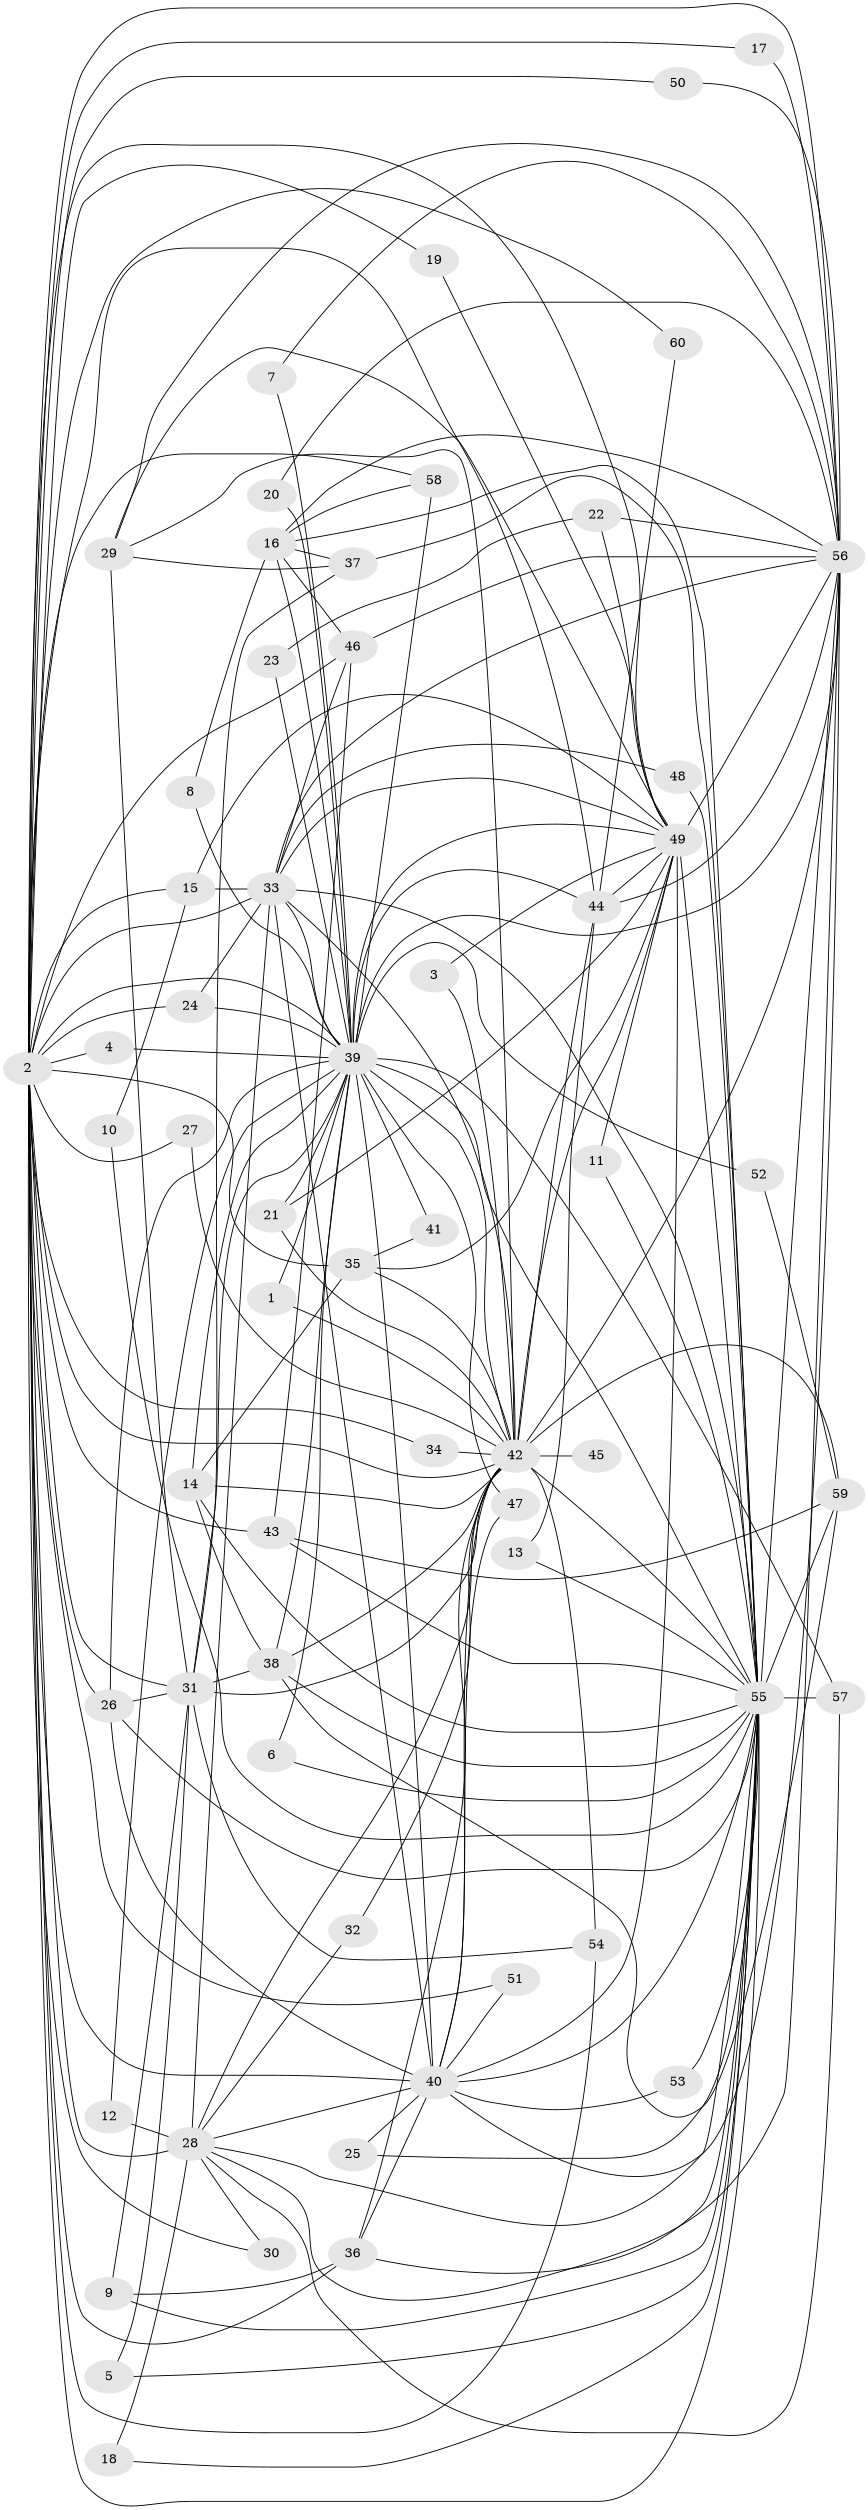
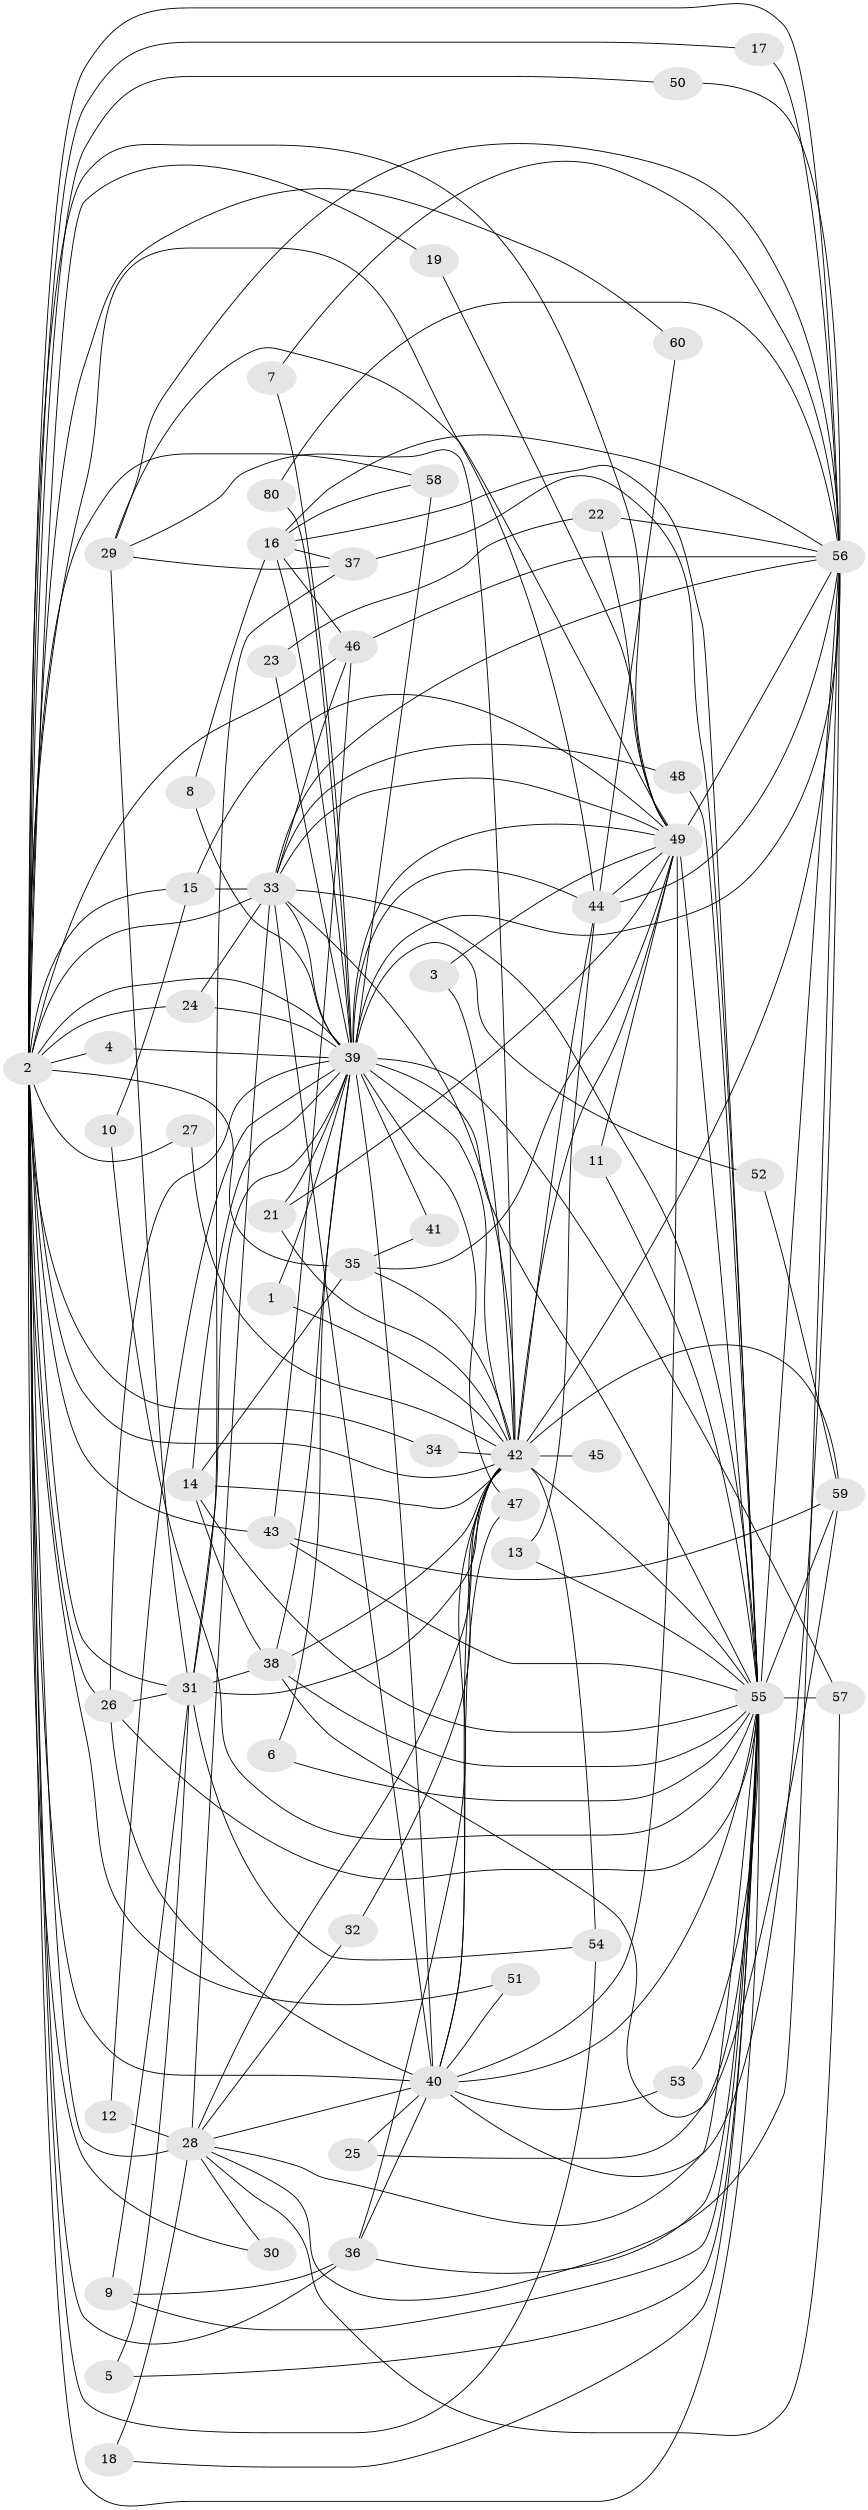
  graph {
    rankdir=LR
    node [color=gray90 style=filled]
    edge [weight=1.0]
    1
    39
    42
    40
    44
    49
    55
    56
    58
    57
    41
    47
    52
    54
    59
    45
    2
    4
    15
    17
    19
    24
    26
    27
    28
    30
    31
    33
    34
    35
    36
    43
    46
    50
    51
    60
    32
    38
    37
    48
    53
    3
    5
    6
    7
    8
    16
    9
    10
    11
    12
    13
    14
    18
-   20
+   20 [label=80]
    21
    22
    23
    25
    29
    1 -- 39
    1 -- 42
    39 -- 42
    39 -- 40 [weight=2.0]
    39 -- 44
    39 -- 49 [weight=2.0]
    39 -- 55 [weight=2.0]
    39 -- 56
    39 -- 58 [weight=2.0]
    39 -- 57
    39 -- 41
    39 -- 47
    39 -- 52
    42 -- 44 [weight=2.0]
    42 -- 49
    42 -- 55 [weight=2.0]
    42 -- 56
    42 -- 54
    42 -- 59
    42 -- 45
    40 -- 42 [weight=3.0]
    40 -- 49
    40 -- 55 [weight=2.0]
    40 -- 56 [weight=2.0]
    40 -- 47
    40 -- 51
    40 -- 53
    44 -- 49
    44 -- 56
    44 -- 60
    49 -- 55 [weight=2.0]
    49 -- 56
    55 -- 56 [weight=2.0]
    55 -- 57
    55 -- 59 [weight=2.0]
    52 -- 59
    2 -- 39 [weight=2.0]
    2 -- 42 [weight=3.0]
    2 -- 40 [weight=3.0]
    2 -- 44
    2 -- 49 [weight=2.0]
    2 -- 55 [weight=4.0]
    2 -- 56 [weight=3.0]
    2 -- 58 [weight=2.0]
    2 -- 54
    2 -- 4 [weight=2.0]
    2 -- 15
    2 -- 17
    2 -- 19
    2 -- 24
    2 -- 26
    2 -- 27
    2 -- 28
    2 -- 30
    2 -- 31
    2 -- 33 [weight=2.0]
    2 -- 34
    2 -- 35
    2 -- 36
    2 -- 43
    2 -- 46
    2 -- 50
    2 -- 51
    2 -- 60
    4 -- 39
    15 -- 49
    15 -- 33
    17 -- 56
    19 -- 49
    24 -- 39
    24 -- 33
    26 -- 39
    26 -- 40
    26 -- 55
    26 -- 31
    27 -- 42
    28 -- 42
    28 -- 40
    28 -- 55
    28 -- 56
    28 -- 57
    28 -- 30
    28 -- 33
    28 -- 32
    31 -- 39
    31 -- 42 [weight=2.0]
    31 -- 54
    31 -- 38
    31 -- 37 [weight=2.0]
    33 -- 39
    33 -- 42
    33 -- 40
    33 -- 49
    33 -- 55 [weight=2.0]
    33 -- 56
    33 -- 46
    33 -- 48
    34 -- 42
    35 -- 42
    35 -- 49 [weight=2.0]
    35 -- 41
    36 -- 42
    36 -- 40
    36 -- 55
    43 -- 55
    43 -- 59
    43 -- 46
    46 -- 56
    50 -- 56
    32 -- 42
    38 -- 39
    38 -- 42
    38 -- 55
    38 -- 59
    37 -- 55
    48 -- 55
    53 -- 55
    3 -- 42
    3 -- 49
    5 -- 55
    5 -- 31
    6 -- 39 [weight=2.0]
    6 -- 55
    7 -- 39
    7 -- 56
    8 -- 39
    8 -- 16
    16 -- 39
    16 -- 55
    16 -- 56
    16 -- 58
    16 -- 46
    16 -- 37
    9 -- 55
    9 -- 31
    9 -- 36
    10 -- 55
    10 -- 15
    11 -- 49
    11 -- 55
    12 -- 39
    12 -- 28
    13 -- 44
    13 -- 55
    14 -- 39
    14 -- 42
    14 -- 55
    14 -- 35
    14 -- 38
    18 -- 55
    18 -- 28
    20 -- 39
    20 -- 56
    21 -- 39
    21 -- 42
    21 -- 49
    22 -- 49
    22 -- 56
    23 -- 39
    23 -- 22
    25 -- 40
    25 -- 55
    29 -- 42
    29 -- 49
    29 -- 56
    29 -- 31
    29 -- 37 [weight=2.0]
  }
